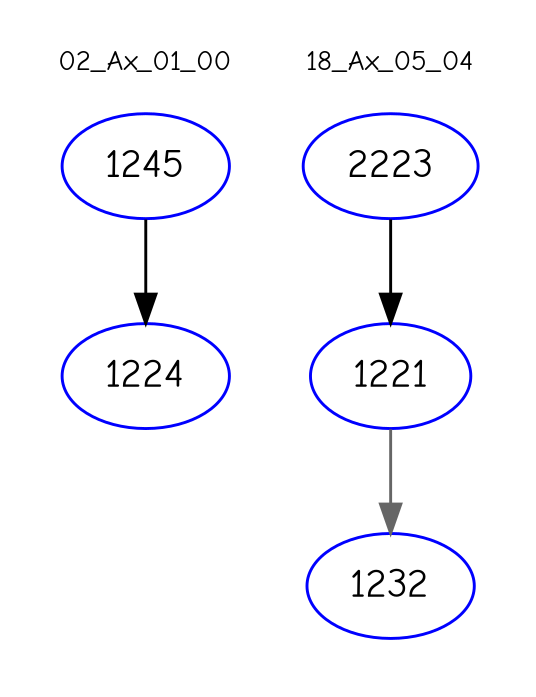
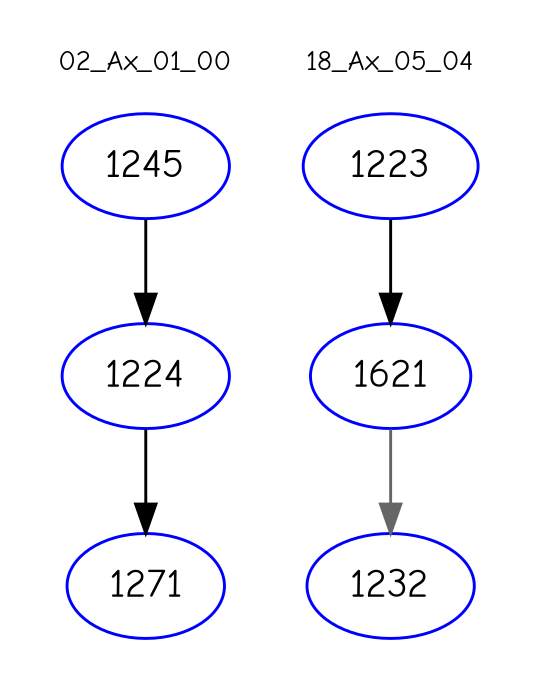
  digraph {
    fontname="Comic Neue"
    node [color=blue fontname="Comic Neue"]
    edge [color=black fontname="Comic Neue"]
    n1 [label=1245]
    n2 [label=1224]
-   n4 [label=2223]
-   n5 [label=1221]
+   n3 [label=1271]
+   n4 [label=1223]
+   n5 [label=1621]
    n6 [label=1232]
    subgraph cluster_1 {
      color=white
      fontsize=10
      label="02_Ax_01_00"
      n1
      n2
+     n3
    }
    subgraph cluster_2 {
      color=white
      fontsize=10
      label="18_Ax_05_04"
      n4
      n5
      n6
    }
    n1 -> n2
+   n2 -> n3
    n4 -> n5
    n5 -> n6 [color=gray40]
  }
